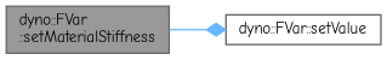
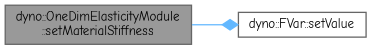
  digraph {
    rankdir=LR
    fontname="Comic Neue"
    node [fontname="Comic Neue" fontsize=10 shape=box style=filled]
-   n1 [color=gray40 fillcolor=grey60 fontcolor=black height=0.2 label="dyno::FVar\l::setMaterialStiffness" width=0.4]
+   n1 [color=gray40 fillcolor=grey60 fontcolor=black height=0.2 label="dyno::OneDimElasticityModule\l::setMaterialStiffness" width=0.4]
    n2 [color=grey40 fillcolor=white height=0.2 label="dyno::FVar::setValue" width=0.4]
    n1 -> n2 [color=steelblue1 fontname="Comic Neue" fontsize=10 labelfontname=Helvetica labelfontsize=10 style=solid arrowhead=diamond]
  }
